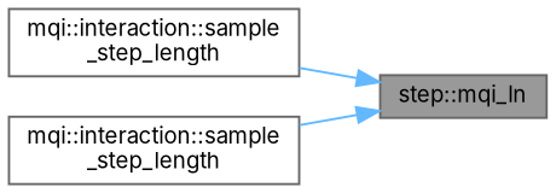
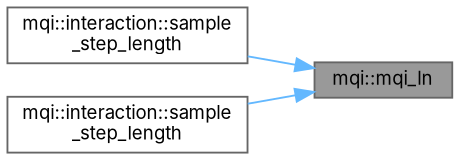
  digraph {
    rankdir=RL
    fontname=Inter
    node [color=grey40 fillcolor=white fontname=Inter fontsize=10 shape=box style=filled]
    edge [color=steelblue1 dir=back fontname=Inter fontsize=10 labelfontname=Helvetica labelfontsize=10 style=solid]
-   n1 [color=gray40 fillcolor=grey60 fontcolor=black height=0.2 label="step::mqi_ln" width=0.4]
+   n1 [color=gray40 fillcolor=grey60 fontcolor=black height=0.2 label="mqi::mqi_ln" width=0.4]
    n2 [height=0.2 label="mqi::interaction::sample\l_step_length" width=0.4]
    n3 [height=0.2 label="mqi::interaction::sample\l_step_length" width=0.4]
    n1 -> n2
    n1 -> n3
  }
